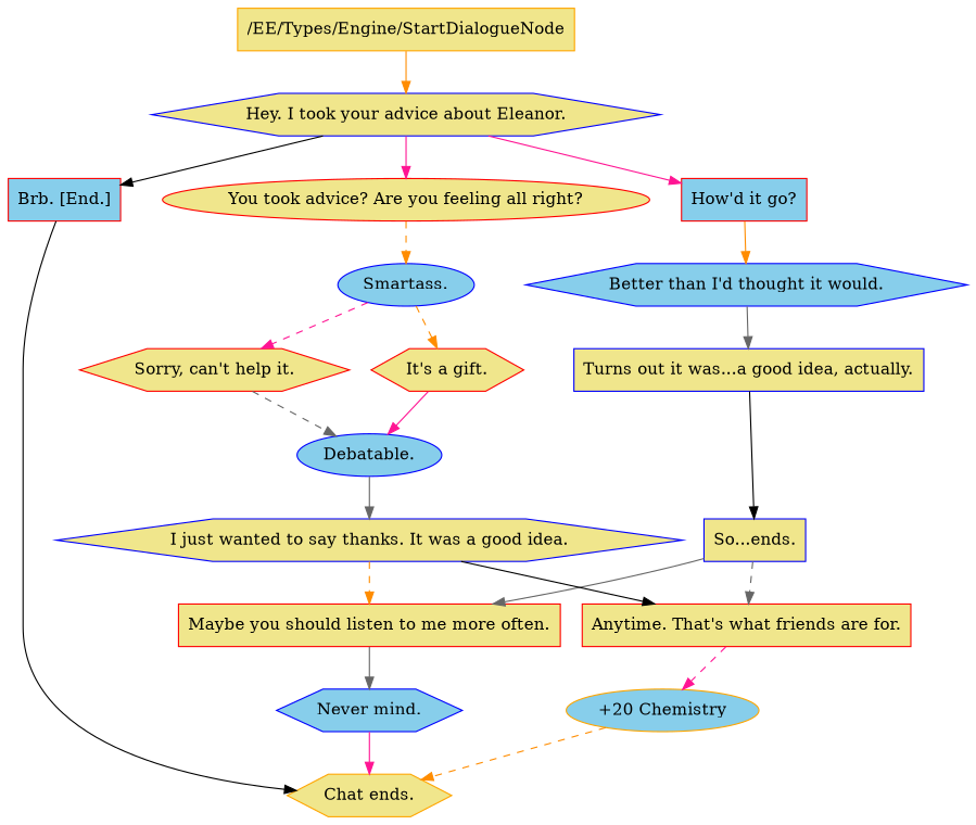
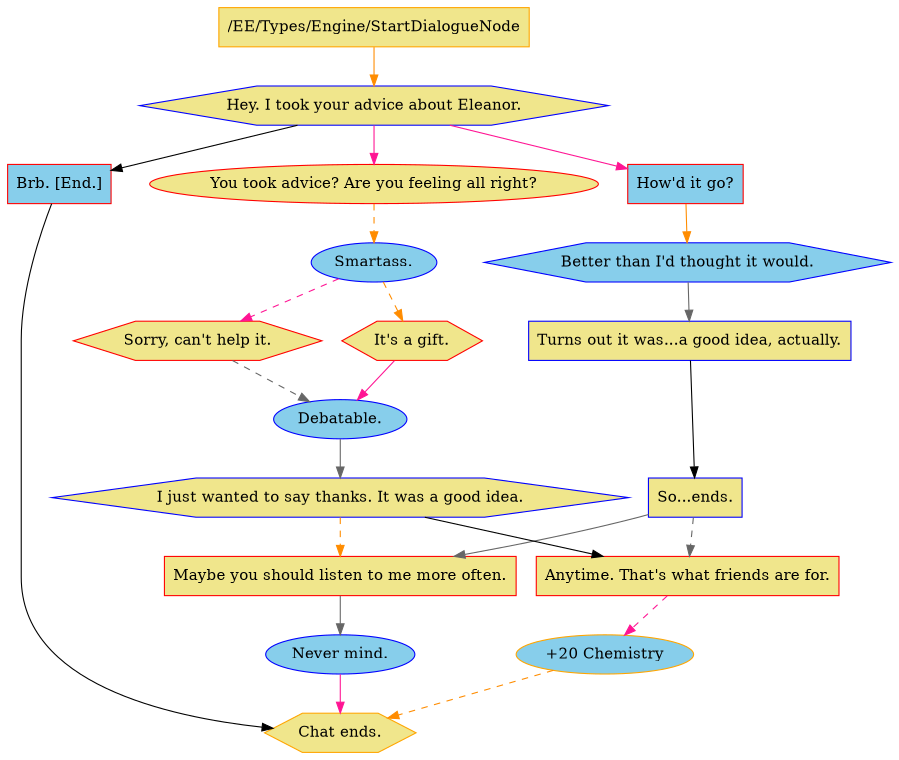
  digraph {
    node [color=blue fillcolor=khaki shape=box style=filled]
    edge [color=darkorange style=solid]
    n1 [color=orange label="/EE/Types/Engine/StartDialogueNode"]
    n2 [label="Hey. I took your advice about Eleanor." shape=hexagon]
    n3 [color=red fillcolor=skyblue label="How'd it go?"]
    n4 [color=red label="You took advice? Are you feeling all right?" shape=ellipse]
    n5 [color=red fillcolor=skyblue label="Brb. [End.]"]
    n6 [fillcolor=skyblue label="Better than I'd thought it would." shape=hexagon]
    n7 [fillcolor=skyblue label="Smartass." shape=ellipse]
    "Chat ends." [color=orange shape=hexagon]
    n9 [label="Turns out it was...a good idea, actually."]
    n10 [color=red label="Sorry, can't help it." shape=hexagon]
    n11 [color=red label="It's a gift." shape=hexagon]
    n12 [label="So...ends."]
    n13 [fillcolor=skyblue label="Debatable." shape=ellipse]
    n14 [color=red label="Anytime. That's what friends are for."]
    n15 [color=red label="Maybe you should listen to me more often."]
    n16 [label="I just wanted to say thanks. It was a good idea." shape=hexagon]
    n17 [color=orange fillcolor=skyblue label="+20 Chemistry" shape=ellipse]
-   n18 [fillcolor=skyblue label="Never mind." shape=hexagon]
+   n18 [fillcolor=skyblue label="Never mind." shape=ellipse]
    n1 -> n2
    n2 -> n3 [color=deeppink]
    n2 -> n4 [color=deeppink]
    n2 -> n5 [color=black]
    n3 -> n6
    n4 -> n7 [style=dashed]
    n5 -> "Chat ends." [color=black]
    n6 -> n9 [color=gray40]
    n7 -> n10 [color=deeppink style=dashed]
    n7 -> n11 [style=dashed]
    n9 -> n12 [color=black]
    n10 -> n13 [color=gray40 style=dashed]
    n11 -> n13 [color=deeppink]
    n12 -> n14 [color=gray40 style=dashed]
    n12 -> n15 [color=gray40]
    n13 -> n16 [color=gray40]
    n14 -> n17 [color=deeppink style=dashed]
    n15 -> n18 [color=gray40]
    n16 -> n14 [color=black]
    n16 -> n15 [style=dashed]
    n17 -> "Chat ends." [style=dashed]
    n18 -> "Chat ends." [color=deeppink]
  }
